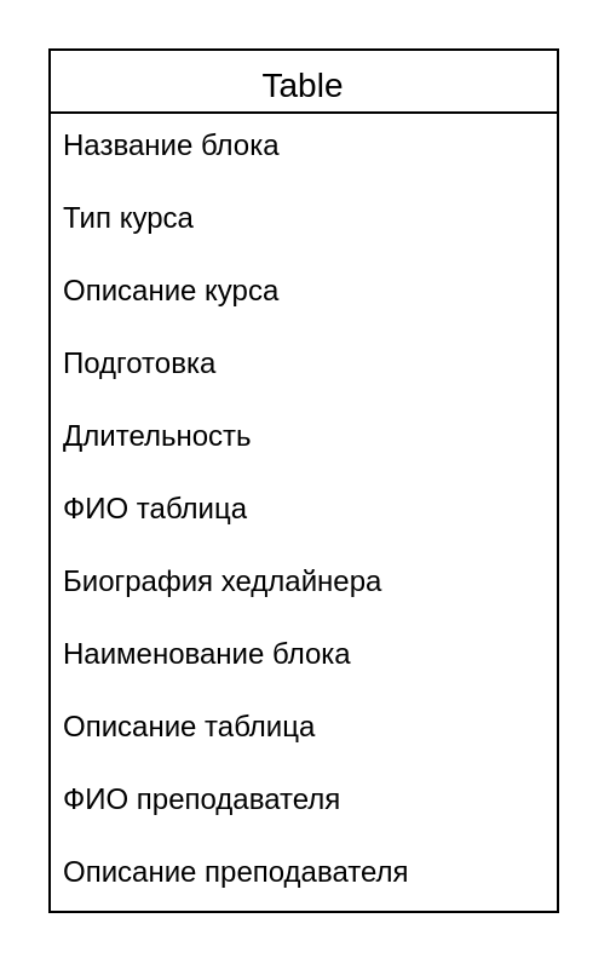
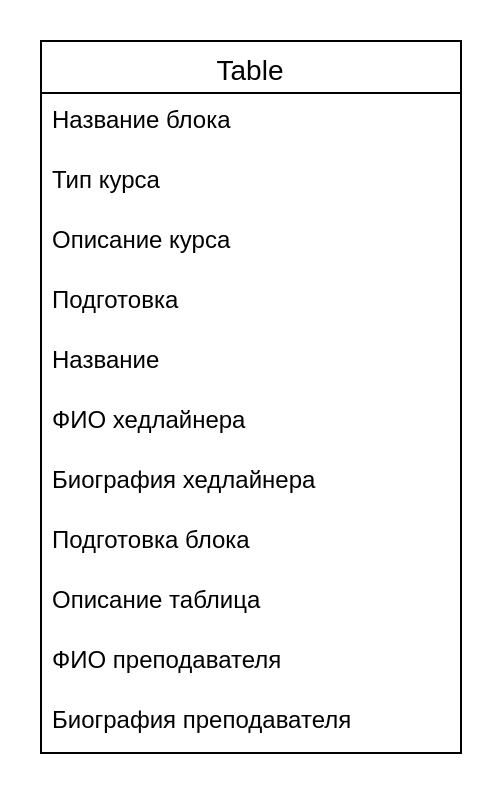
  <mxCell id="0" />
  <mxCell id="1" parent="0" />
  <mxCell id="2" value="Table" style="swimlane;fontStyle=0;childLayout=stackLayout;horizontal=1;startSize=26;horizontalStack=0;resizeParent=1;resizeParentMax=0;resizeLast=0;collapsible=1;marginBottom=0;align=center;fontSize=14;strokeWidth=1;rounded=0;shadow=0;sketch=0;spacing=2;spacingTop=2;" parent="1" vertex="1"><mxGeometry x="20" y="20" width="210" height="356" as="geometry" /></mxCell>
  <mxCell id="3" value="Название блока" style="text;strokeColor=none;fillColor=none;spacingLeft=4;spacingRight=4;overflow=hidden;rotatable=0;points=[[0,0.5],[1,0.5]];portConstraint=eastwest;fontSize=12;spacing=2;" parent="2" vertex="1"><mxGeometry y="26" width="210" height="30" as="geometry" /></mxCell>
  <mxCell id="4" value="Тип курса" style="text;strokeColor=none;fillColor=none;spacingLeft=4;spacingRight=4;overflow=hidden;rotatable=0;points=[[0,0.5],[1,0.5]];portConstraint=eastwest;fontSize=12;" parent="2" vertex="1"><mxGeometry y="56" width="210" height="30" as="geometry" /></mxCell>
  <mxCell id="5" value="Описание курса&#10;" style="text;strokeColor=none;fillColor=none;spacingLeft=4;spacingRight=4;overflow=hidden;rotatable=0;points=[[0,0.5],[1,0.5]];portConstraint=eastwest;fontSize=12;" parent="2" vertex="1"><mxGeometry y="86" width="210" height="30" as="geometry" /></mxCell>
  <mxCell id="6" value="Подготовка" style="text;strokeColor=none;fillColor=none;spacingLeft=4;spacingRight=4;overflow=hidden;rotatable=0;points=[[0,0.5],[1,0.5]];portConstraint=eastwest;fontSize=12;" parent="2" vertex="1"><mxGeometry y="116" width="210" height="30" as="geometry" /></mxCell>
- <mxCell id="7" value="Длительность" style="text;strokeColor=none;fillColor=none;spacingLeft=4;spacingRight=4;overflow=hidden;rotatable=0;points=[[0,0.5],[1,0.5]];portConstraint=eastwest;fontSize=12;" parent="2" vertex="1"><mxGeometry y="146" width="210" height="30" as="geometry" /></mxCell>
- <mxCell id="8" value="ФИО таблица" style="text;strokeColor=none;fillColor=none;spacingLeft=4;spacingRight=4;overflow=hidden;rotatable=0;points=[[0,0.5],[1,0.5]];portConstraint=eastwest;fontSize=12;" parent="2" vertex="1"><mxGeometry y="176" width="210" height="30" as="geometry" /></mxCell>
+ <mxCell id="7" value="Название" style="text;strokeColor=none;fillColor=none;spacingLeft=4;spacingRight=4;overflow=hidden;rotatable=0;points=[[0,0.5],[1,0.5]];portConstraint=eastwest;fontSize=12;" parent="2" vertex="1"><mxGeometry y="146" width="210" height="30" as="geometry" /></mxCell>
+ <mxCell id="8" value="ФИО хедлайнера" style="text;strokeColor=none;fillColor=none;spacingLeft=4;spacingRight=4;overflow=hidden;rotatable=0;points=[[0,0.5],[1,0.5]];portConstraint=eastwest;fontSize=12;" parent="2" vertex="1"><mxGeometry y="176" width="210" height="30" as="geometry" /></mxCell>
  <mxCell id="9" value="Биография хедлайнера" style="text;strokeColor=none;fillColor=none;spacingLeft=4;spacingRight=4;overflow=hidden;rotatable=0;points=[[0,0.5],[1,0.5]];portConstraint=eastwest;fontSize=12;" parent="2" vertex="1"><mxGeometry y="206" width="210" height="30" as="geometry" /></mxCell>
- <mxCell id="10" value="Наименование блока" style="text;strokeColor=none;fillColor=none;spacingLeft=4;spacingRight=4;overflow=hidden;rotatable=0;points=[[0,0.5],[1,0.5]];portConstraint=eastwest;fontSize=12;fontStyle=0" parent="2" vertex="1"><mxGeometry y="236" width="210" height="30" as="geometry" /></mxCell>
+ <mxCell id="10" value="Подготовка блока" style="text;strokeColor=none;fillColor=none;spacingLeft=4;spacingRight=4;overflow=hidden;rotatable=0;points=[[0,0.5],[1,0.5]];portConstraint=eastwest;fontSize=12;fontStyle=0" parent="2" vertex="1"><mxGeometry y="236" width="210" height="30" as="geometry" /></mxCell>
  <mxCell id="11" value="Описание таблица" style="text;strokeColor=none;fillColor=none;spacingLeft=4;spacingRight=4;overflow=hidden;rotatable=0;points=[[0,0.5],[1,0.5]];portConstraint=eastwest;fontSize=12;" parent="2" vertex="1"><mxGeometry y="266" width="210" height="30" as="geometry" /></mxCell>
  <mxCell id="12" value="ФИО преподавателя" style="text;strokeColor=none;fillColor=none;spacingLeft=4;spacingRight=4;overflow=hidden;rotatable=0;points=[[0,0.5],[1,0.5]];portConstraint=eastwest;fontSize=12;" parent="2" vertex="1"><mxGeometry y="296" width="210" height="30" as="geometry" /></mxCell>
- <mxCell id="13" value="Описание преподавателя" style="text;strokeColor=none;fillColor=none;spacingLeft=4;spacingRight=4;overflow=hidden;rotatable=0;points=[[0,0.5],[1,0.5]];portConstraint=eastwest;fontSize=12;" parent="2" vertex="1"><mxGeometry y="326" width="210" height="30" as="geometry" /></mxCell>
+ <mxCell id="13" value="Биография преподавателя" style="text;strokeColor=none;fillColor=none;spacingLeft=4;spacingRight=4;overflow=hidden;rotatable=0;points=[[0,0.5],[1,0.5]];portConstraint=eastwest;fontSize=12;" parent="2" vertex="1"><mxGeometry y="326" width="210" height="30" as="geometry" /></mxCell>
